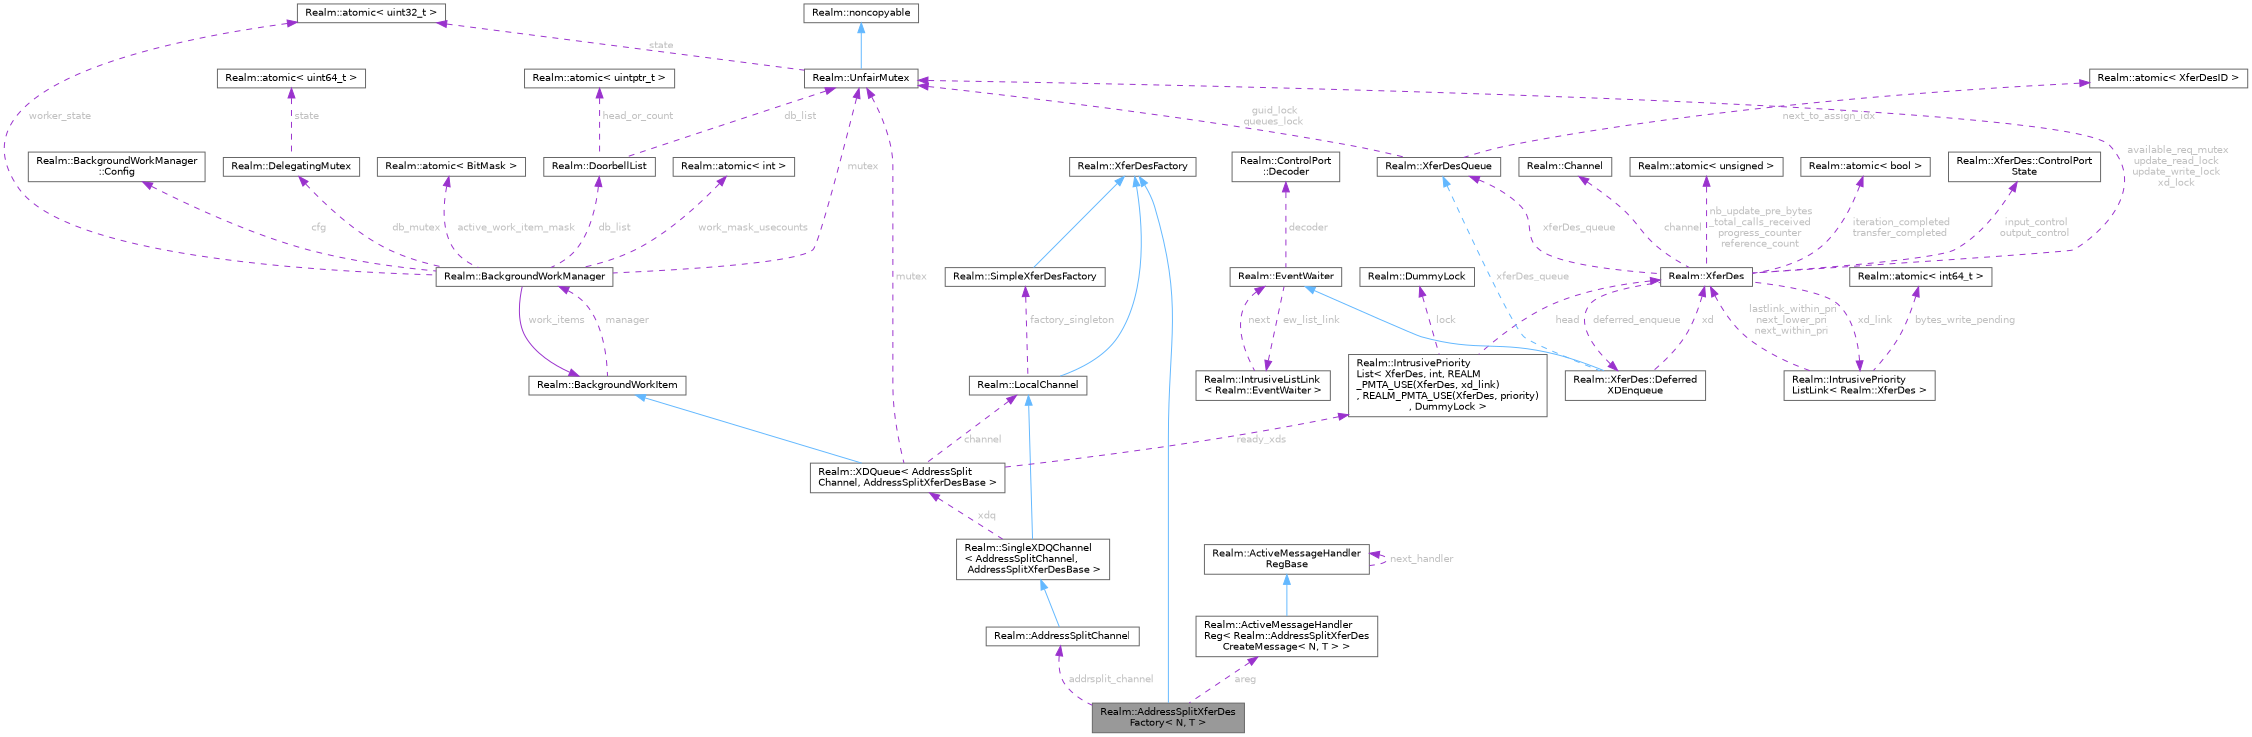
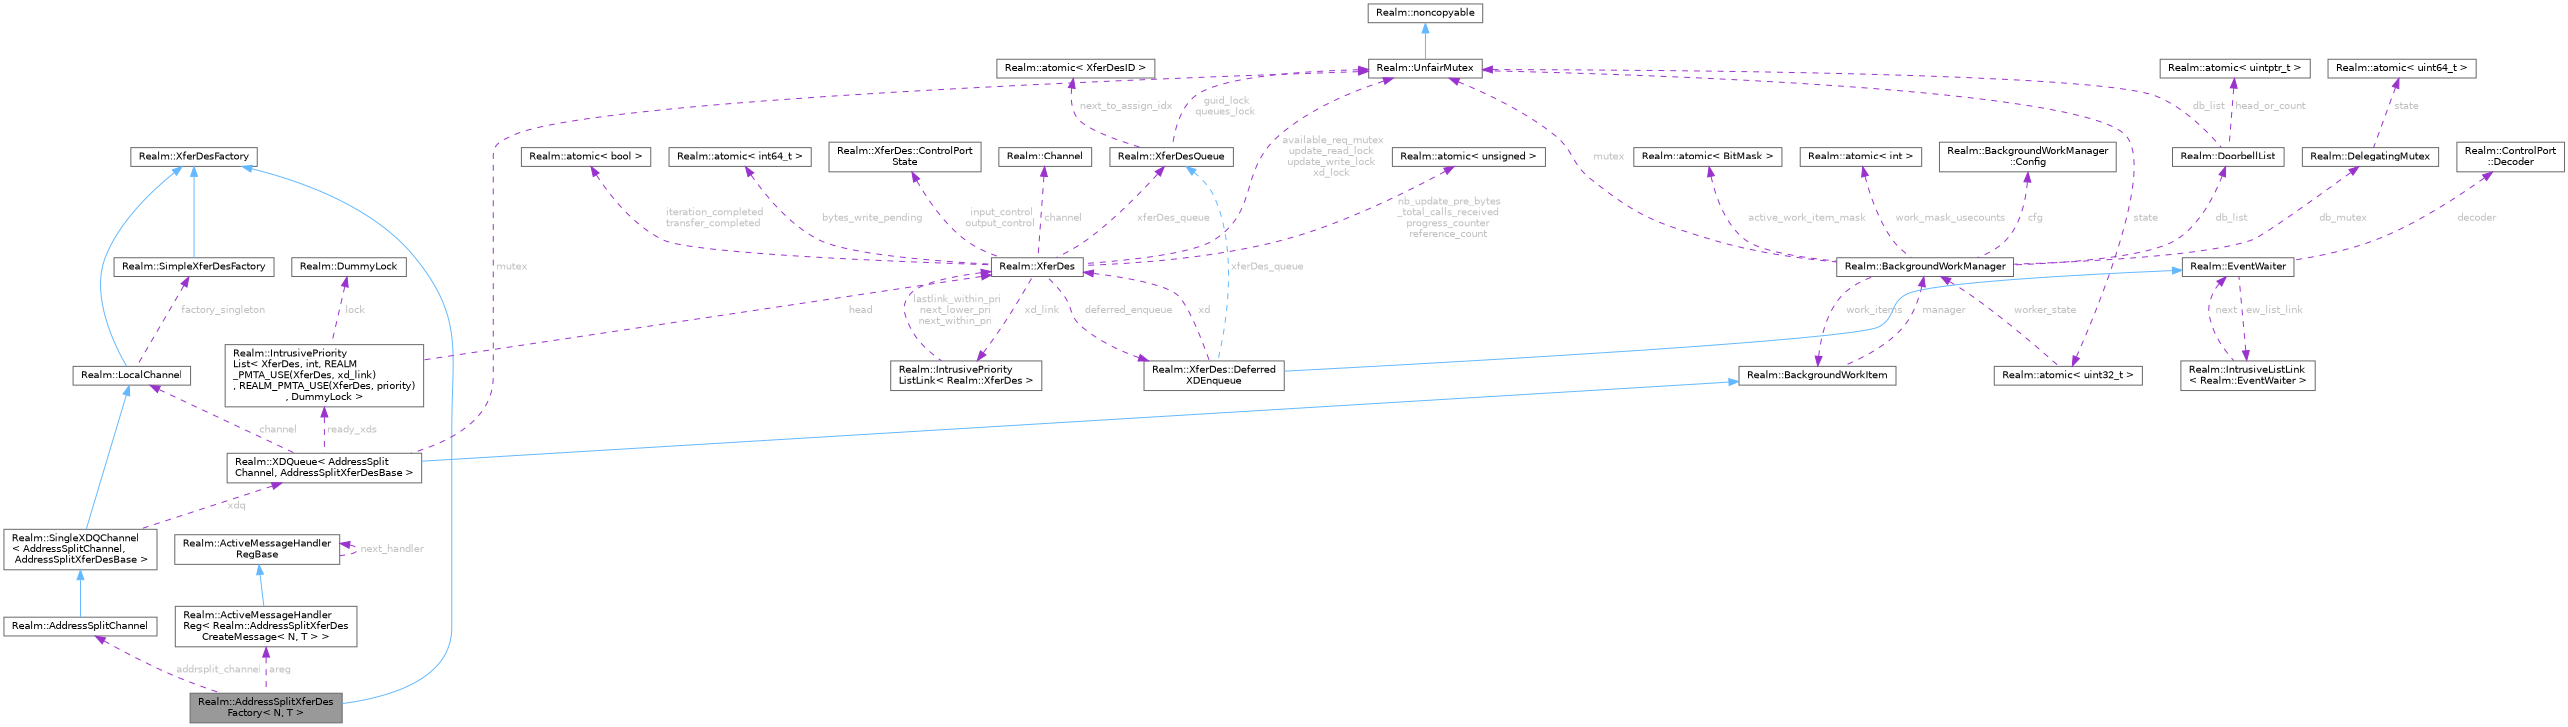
  digraph {
    rankdir=TB
    node [color=gray40 fillcolor=white fontname=Helvetica fontsize=10 shape=box style=filled]
    edge [color=darkorchid3 dir=back fontname=Helvetica fontsize=10 labelfontname=Helvetica labelfontsize=10 style=dashed fontcolor=grey]
    n1 [fillcolor=grey60 fontcolor=black height=0.2 label="Realm::AddressSplitXferDes\lFactory\< N, T \>" width=0.4]
    n2 [height=0.2 label="Realm::XferDesFactory" width=0.4]
    n3 [height=0.2 label="Realm::SimpleXferDesFactory" width=0.4]
    n4 [height=0.2 label="Realm::LocalChannel" width=0.4]
    n5 [height=0.2 label="Realm::ActiveMessageHandler\lReg\< Realm::AddressSplitXferDes\lCreateMessage\< N, T \> \>" width=0.4]
    n6 [height=0.2 label="Realm::ActiveMessageHandler\lRegBase" width=0.4]
    n7 [height=0.2 label="Realm::AddressSplitChannel" width=0.4]
    n8 [height=0.2 label="Realm::SingleXDQChannel\l\< AddressSplitChannel,\l AddressSplitXferDesBase \>" width=0.4]
    n9 [height=0.2 label="Realm::XDQueue\< AddressSplit\lChannel, AddressSplitXferDesBase \>" width=0.4]
    n10 [height=0.2 label="Realm::Channel" width=0.4]
    n11 [height=0.2 label="Realm::XferDes" width=0.4]
    n12 [height=0.2 label="Realm::IntrusivePriority\lList\< XferDes, int, REALM\l_PMTA_USE(XferDes, xd_link)\l, REALM_PMTA_USE(XferDes, priority)\l, DummyLock \>" width=0.4]
    n13 [height=0.2 label="Realm::IntrusivePriority\lListLink\< Realm::XferDes \>" width=0.4]
    n14 [height=0.2 label="Realm::XferDes::Deferred\lXDEnqueue" width=0.4]
    n15 [height=0.2 label="Realm::BackgroundWorkItem" width=0.4]
    n16 [height=0.2 label="Realm::BackgroundWorkManager" width=0.4]
    n17 [height=0.2 label="Realm::BackgroundWorkManager\l::Config" width=0.4]
    n18 [height=0.2 label="Realm::UnfairMutex" width=0.4]
    n19 [height=0.2 label="Realm::XferDesQueue" width=0.4]
    n20 [height=0.2 label="Realm::DoorbellList" width=0.4]
    n21 [height=0.2 label="Realm::noncopyable" width=0.4]
    n22 [height=0.2 label="Realm::atomic\< uint32_t \>" width=0.4]
    n23 [height=0.2 label="Realm::atomic\< uintptr_t \>" width=0.4]
    n24 [height=0.2 label="Realm::atomic\< unsigned \>" width=0.4]
    n25 [height=0.2 label="Realm::atomic\< BitMask \>" width=0.4]
    n26 [height=0.2 label="Realm::atomic\< int \>" width=0.4]
    n27 [height=0.2 label="Realm::DelegatingMutex" width=0.4]
    n28 [height=0.2 label="Realm::atomic\< uint64_t \>" width=0.4]
    n29 [height=0.2 label="Realm::DummyLock" width=0.4]
    n30 [height=0.2 label="Realm::atomic\< XferDesID \>" width=0.4]
    n31 [height=0.2 label="Realm::atomic\< bool \>" width=0.4]
    n32 [height=0.2 label="Realm::atomic\< int64_t \>" width=0.4]
    n33 [height=0.2 label="Realm::XferDes::ControlPort\lState" width=0.4]
    n34 [height=0.2 label="Realm::ControlPort\l::Decoder" width=0.4]
    n35 [height=0.2 label="Realm::EventWaiter" width=0.4]
    n36 [height=0.2 label="Realm::IntrusiveListLink\l\< Realm::EventWaiter \>" width=0.4]
    n2 -> n1 [color=steelblue1 style=solid fontcolor=""]
    n2 -> n3 [color=steelblue1 style=solid fontcolor=""]
    n2 -> n4 [color=steelblue1 style=solid fontcolor=""]
    n3 -> n4 [label=" factory_singleton"]
    n4 -> n8 [color=steelblue1 style=solid fontcolor=""]
    n4 -> n9 [label=" channel"]
    n5 -> n1 [label=" areg"]
    n6 -> n5 [color=steelblue1 style=solid fontcolor=""]
    n6 -> n6 [label=" next_handler"]
    n7 -> n1 [label=" addrsplit_channel"]
    n8 -> n7 [color=steelblue1 style=solid fontcolor=""]
    n9 -> n8 [label=" xdq"]
    n10 -> n11 [label=" channel"]
    n11 -> n12 [label=" head"]
    n11 -> n13 [label=" lastlink_within_pri\nnext_lower_pri\nnext_within_pri"]
    n11 -> n14 [label=" xd"]
    n12 -> n9 [label=" ready_xds"]
    n13 -> n11 [label=" xd_link"]
    n14 -> n11 [label=" deferred_enqueue"]
    n15 -> n9 [color=steelblue1 style=solid fontcolor=""]
-   n15 -> n16 [label=" work_items" style=solid]
+   n15 -> n16 [label=" work_items"]
    n16 -> n15 [label=" manager"]
    n17 -> n16 [label=" cfg"]
    n18 -> n9 [label=" mutex"]
    n18 -> n11 [label=" available_req_mutex\nupdate_read_lock\nupdate_write_lock\nxd_lock"]
    n18 -> n16 [label=" mutex"]
    n18 -> n19 [label=" guid_lock\nqueues_lock"]
    n18 -> n20 [label=" db_list"]
    n19 -> n11 [label=" xferDes_queue"]
    n19 -> n14 [color=steelblue1 label=" xferDes_queue"]
    n20 -> n16 [label=" db_list"]
    n21 -> n18 [color=steelblue1 style=solid fontcolor=""]
-   n22 -> n16 [label=" worker_state"]
+   n16 -> n22 [label=" worker_state"]
    n22 -> n18 [label=" state"]
    n23 -> n20 [label=" head_or_count"]
    n24 -> n11 [label=" nb_update_pre_bytes\l_total_calls_received\nprogress_counter\nreference_count"]
    n25 -> n16 [label=" active_work_item_mask"]
    n26 -> n16 [label=" work_mask_usecounts"]
    n27 -> n16 [label=" db_mutex"]
    n28 -> n27 [label=" state"]
    n29 -> n12 [label=" lock"]
    n30 -> n19 [label=" next_to_assign_idx"]
    n31 -> n11 [label=" iteration_completed\ntransfer_completed"]
-   n32 -> n13 [label=" bytes_write_pending"]
+   n32 -> n11 [label=" bytes_write_pending"]
    n33 -> n11 [label=" input_control\noutput_control"]
    n34 -> n35 [label=" decoder"]
    n35 -> n14 [color=steelblue1 style=solid fontcolor=""]
    n35 -> n36 [label=" next"]
    n36 -> n35 [label=" ew_list_link"]
  }
